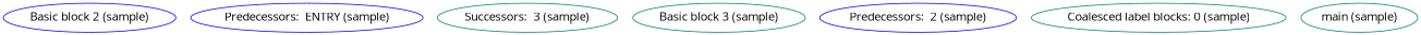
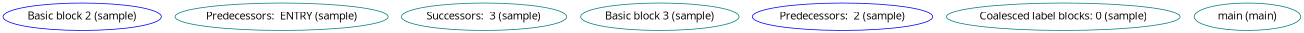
  digraph {
    fontname="Open Sans"
    node [color=teal fontname="Open Sans"]
    n1 [label="Basic block 2 (sample)" color=blue]
-   n2 [label="Predecessors:  ENTRY (sample)" color=blue]
+   n2 [label="Predecessors:  ENTRY (sample)"]
    n3 [label="Successors:  3 (sample)"]
    n4 [label="Basic block 3 (sample)"]
    n5 [label="Predecessors:  2 (sample)" color=blue]
    n6 [label="Coalesced label blocks: 0 (sample)"]
-   n7 [label="main (sample)"]
+   n7 [label="main (main)"]
  }
